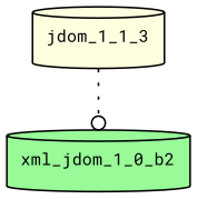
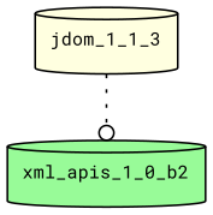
  digraph {
    fontname="Roboto Mono"
    node [fontsize=10.0 shape=cylinder style=filled fontname="Roboto Mono"]
    jdom_1_1_3 [fillcolor=lightyellow]
-   xml_apis_1_0_b2 [fillcolor=palegreen label=xml_jdom_1_0_b2]
+   xml_apis_1_0_b2 [fillcolor=palegreen]
    jdom_1_1_3 -> xml_apis_1_0_b2 [style=dotted arrowhead=odot fontname="Roboto Mono"]
  }
